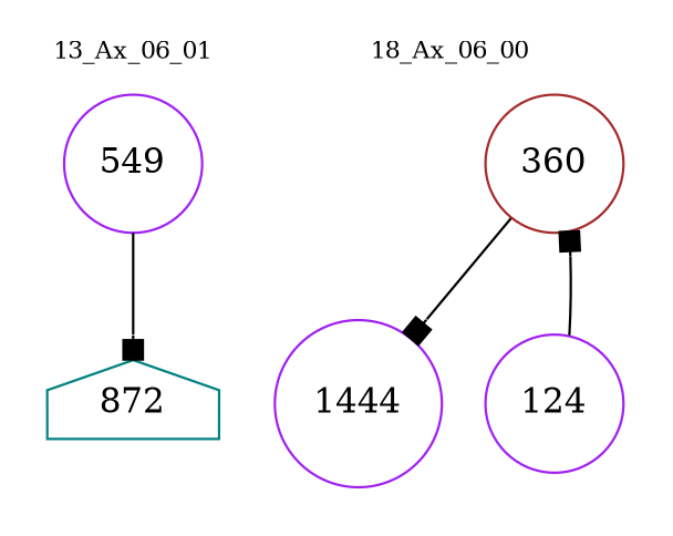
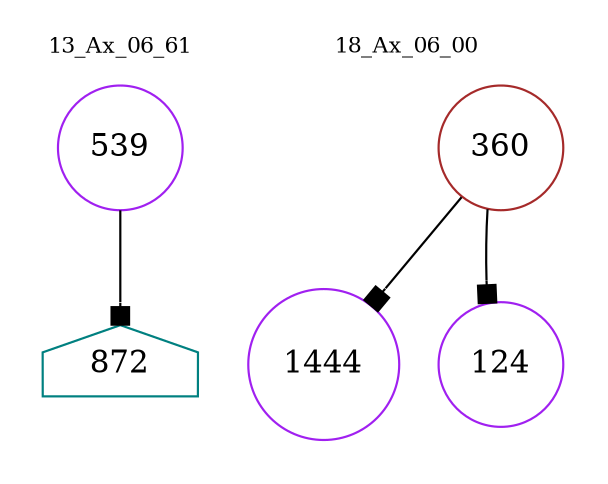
  digraph {
    node [color=purple shape=circle]
    edge [arrowhead=box color=black]
-   n1 [label=549]
+   n1 [label=539]
    n2 [color=teal label=872 shape=house]
    n3 [color=brown label=360]
    n4 [label=1444]
    n5 [label=124]
    subgraph cluster_1 {
      color=white
      fontsize=10
-     label="13_Ax_06_01"
+     label="13_Ax_06_61"
      n1
      n2
    }
    subgraph cluster_2 {
      color=white
      fontsize=10
      label="18_Ax_06_00"
      n3
      n4
      n5
    }
    n1 -> n2
    n3 -> n4
-   n5 -> n3
+   n3 -> n5
  }
